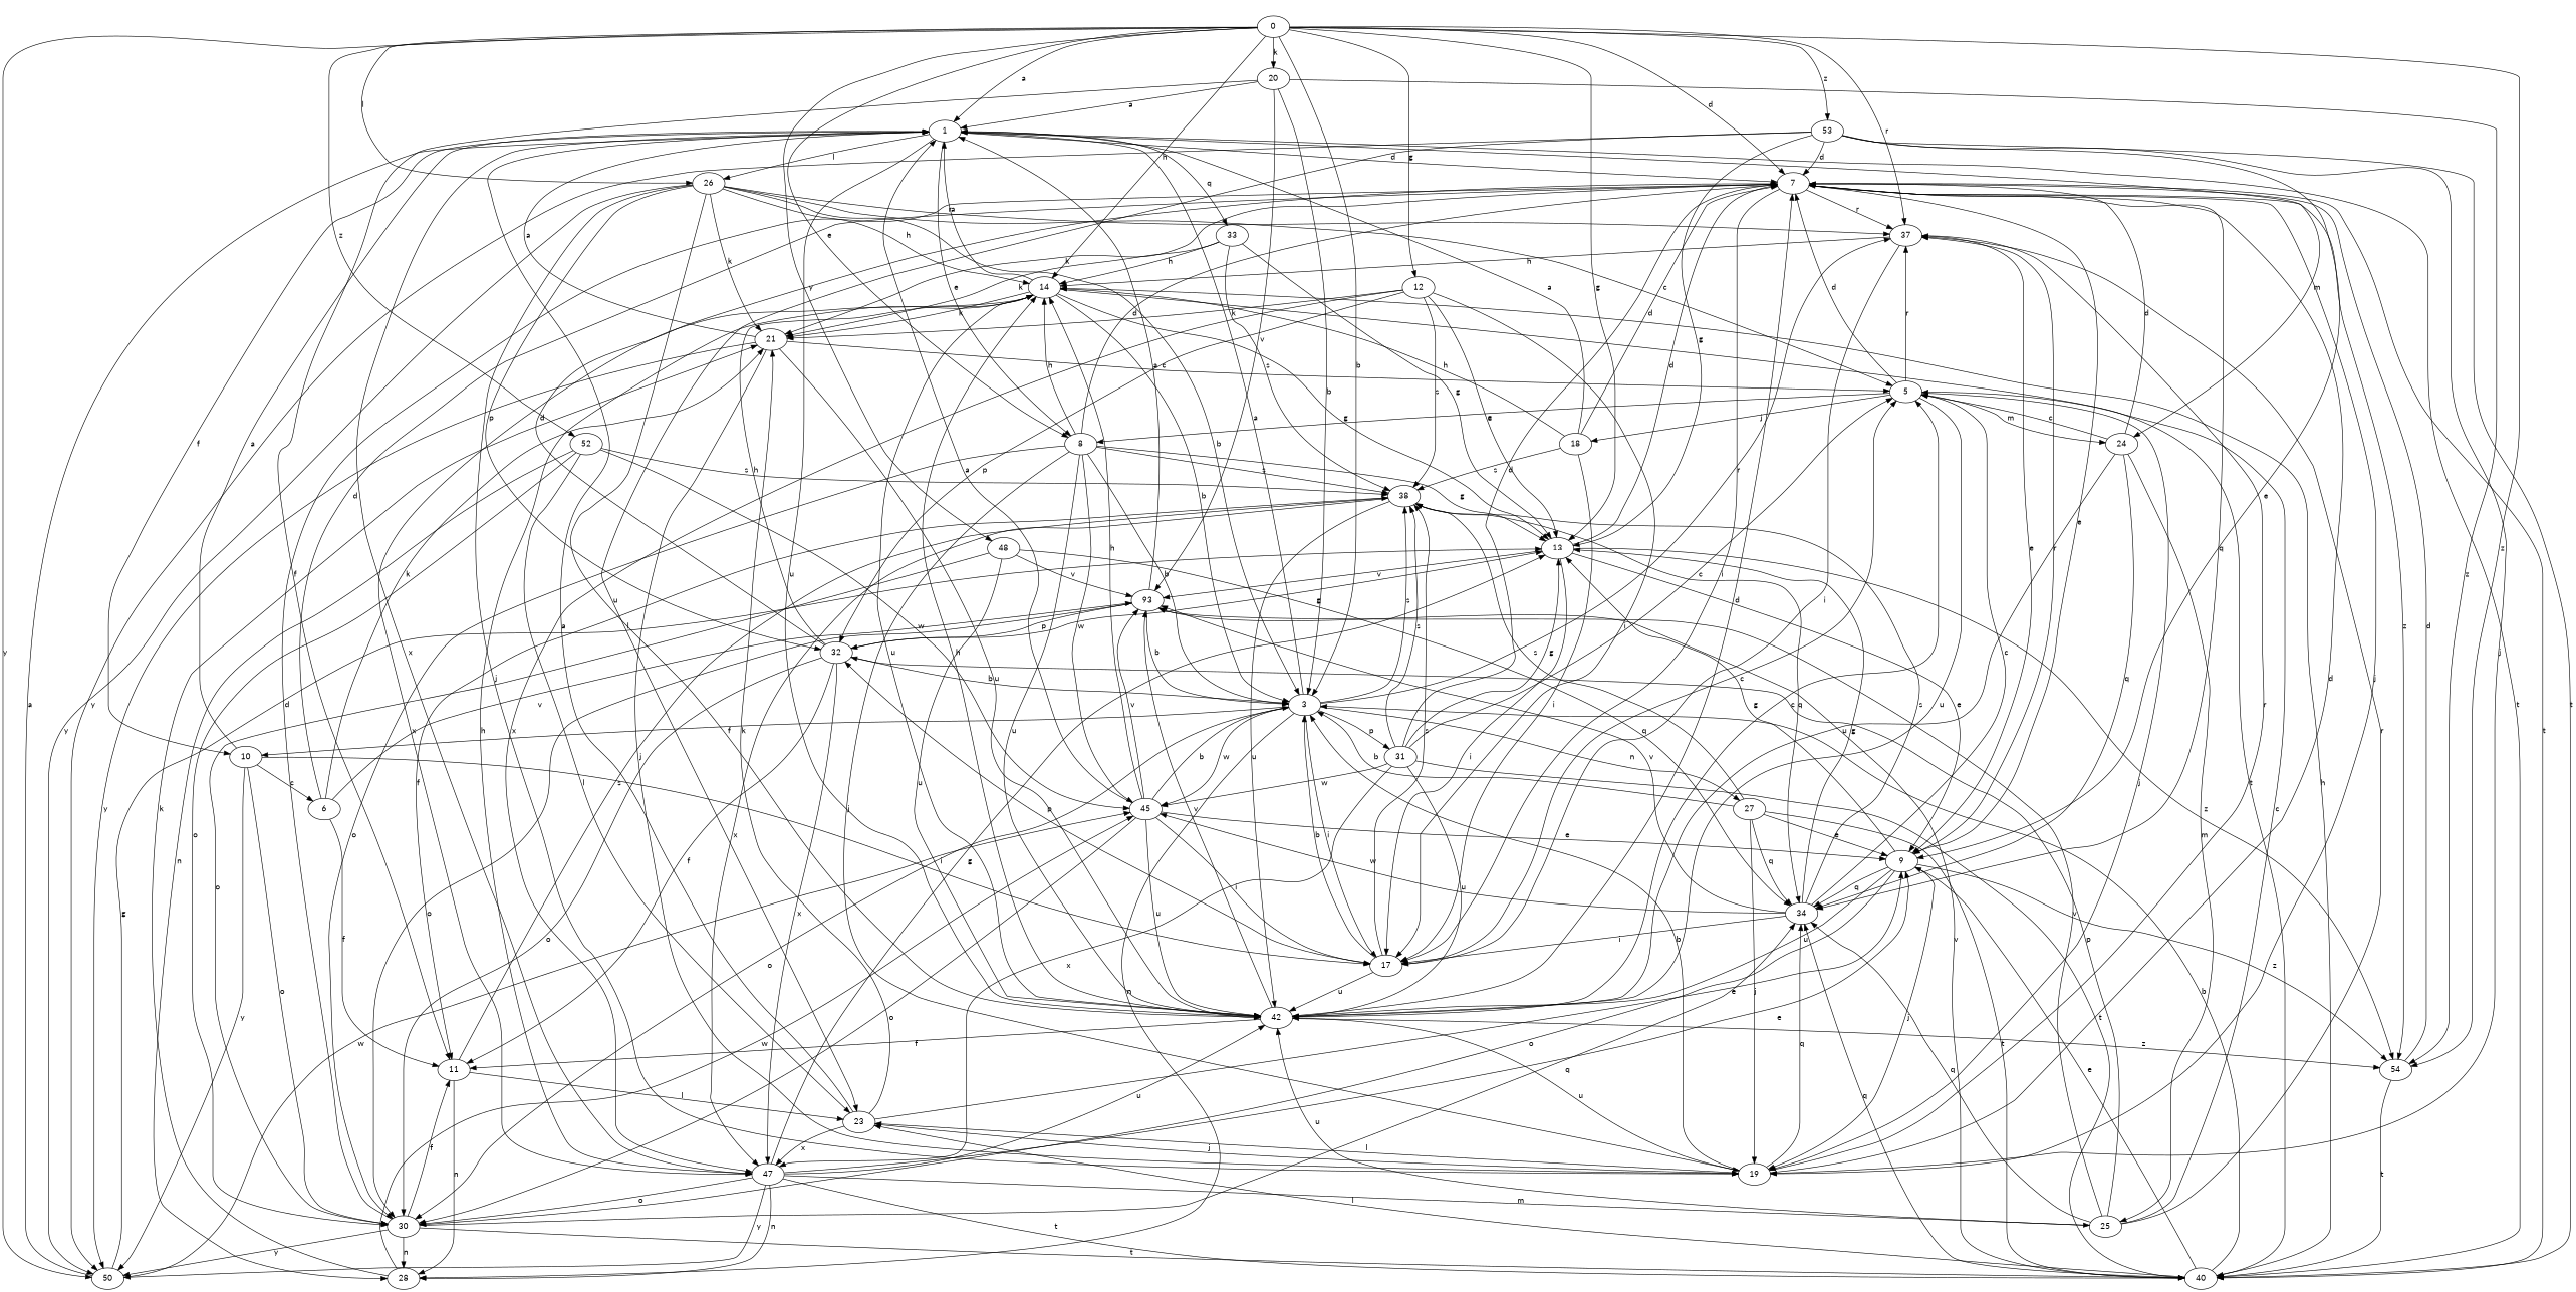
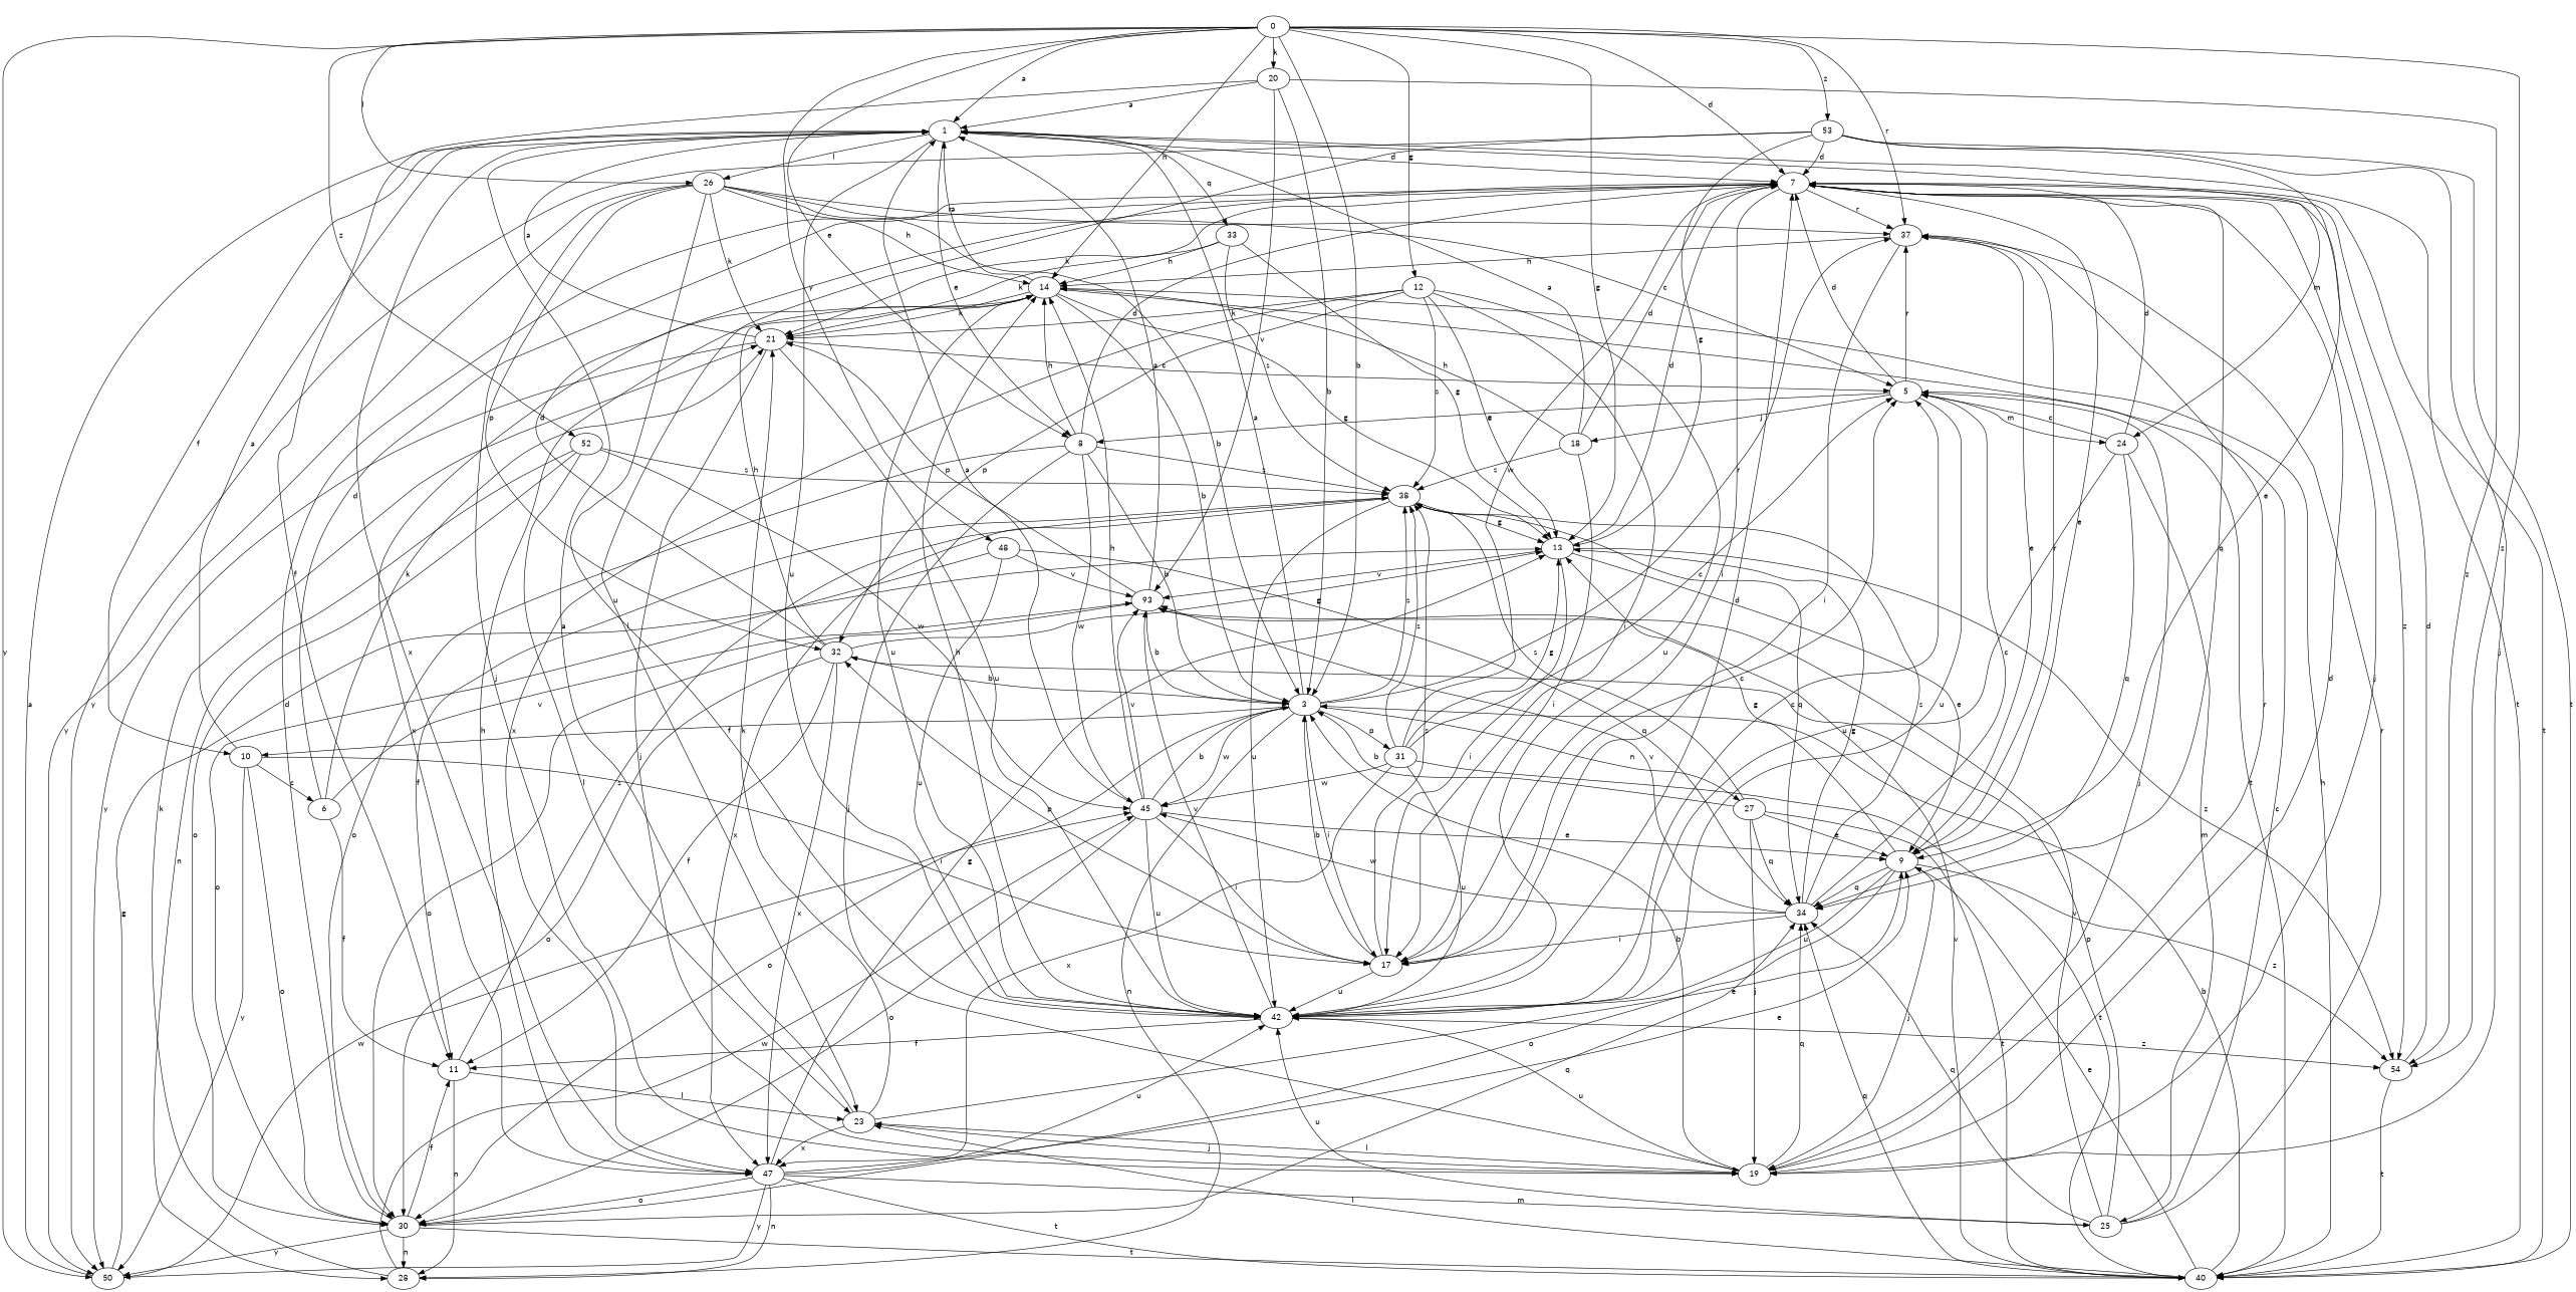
  strict digraph {
    fontname=Lato
    node [fontname=Lato]
    edge [fontname=Lato]
    0
    1
    3
    7
    8
    12
    13
    14
    20
    n10 [label=26]
    37
    48
    50
    52
    53
    54
    10
    24
    33
    40
    42
    47
    17
    27
    28
    30
    31
    38
    45
    21
    19
    9
    34
    32
    n35 [label=93]
    11
    5
    23
    n39 [label=6]
    25
    18
    0 -> 1 [label=a]
    0 -> 3 [label=b]
    0 -> 7 [label=d]
    0 -> 8 [label=e]
    0 -> 12 [label=g]
    0 -> 13 [label=g]
    0 -> 14 [label=h]
    0 -> 20 [label=k]
    0 -> n10 [label=l]
    0 -> 37 [label=r]
    0 -> 48 [label=y]
    0 -> 50 [label=y]
    0 -> 52 [label=z]
    0 -> 53 [label=z]
    0 -> 54 [label=z]
    1 -> 7 [label=d]
    1 -> 8 [label=e]
    1 -> n10 [label=l]
    1 -> 10 [label=f]
    1 -> 24 [label=m]
    1 -> 33 [label=q]
    1 -> 40 [label=t]
    1 -> 42 [label=u]
    1 -> 47 [label=x]
    3 -> 1 [label=a]
    3 -> 37 [label=r]
    3 -> 10 [label=f]
    3 -> 17 [label=i]
    3 -> 27 [label=n]
    3 -> 28 [label=n]
    3 -> 30 [label=o]
    3 -> 31 [label=p]
    3 -> 38 [label=s]
    3 -> 45 [label=w]
    7 -> 37 [label=r]
    7 -> 54 [label=z]
    7 -> 40 [label=t]
    7 -> 17 [label=i]
    7 -> 21 [label=k]
    7 -> 19 [label=j]
    7 -> 9 [label=e]
    7 -> 34 [label=q]
    8 -> 3 [label=b]
    8 -> 7 [label=d]
    8 -> 14 [label=h]
-   8 -> 42 [label=u]
+   12 -> 42 [label=u]
    8 -> 30 [label=o]
    8 -> 38 [label=s]
    8 -> 45 [label=w]
    8 -> 19 [label=j]
    12 -> 13 [label=z]
    12 -> 47 [label=x]
    12 -> 17 [label=i]
    12 -> 38 [label=s]
    12 -> 21 [label=k]
    12 -> 32 [label=p]
    13 -> 7 [label=d]
    13 -> 54 [label=z]
    13 -> 17 [label=i]
    13 -> 9 [label=e]
    13 -> n35 [label=v]
    14 -> 1 [label=a]
    14 -> 3 [label=b]
    14 -> 13 [label=g]
    14 -> 40 [label=t]
    14 -> 42 [label=u]
    14 -> 47 [label=x]
    14 -> 21 [label=k]
    20 -> 1 [label=a]
    20 -> 3 [label=b]
    20 -> 54 [label=z]
    20 -> n35 [label=v]
    20 -> 11 [label=f]
    n10 -> 3 [label=b]
    n10 -> 14 [label=h]
    n10 -> 37 [label=r]
    n10 -> 50 [label=y]
    n10 -> 42 [label=u]
    n10 -> 21 [label=k]
    n10 -> 19 [label=j]
    n10 -> 32 [label=p]
    n10 -> 5 [label=c]
    37 -> 14 [label=h]
    37 -> 17 [label=i]
    37 -> 9 [label=e]
    48 -> 42 [label=u]
    48 -> 30 [label=o]
    48 -> 34 [label=q]
    48 -> n35 [label=v]
    50 -> 1 [label=a]
    50 -> 13 [label=g]
    50 -> 45 [label=w]
    52 -> 28 [label=n]
    52 -> 30 [label=o]
    52 -> 38 [label=s]
    52 -> 45 [label=w]
    52 -> 23 [label=l]
    53 -> 7 [label=d]
    53 -> 13 [label=g]
    53 -> 50 [label=y]
    53 -> 40 [label=t]
    53 -> 19 [label=j]
    53 -> 9 [label=e]
    53 -> 23 [label=l]
    54 -> 7 [label=d]
    54 -> 40 [label=t]
    10 -> 1 [label=a]
    10 -> 50 [label=y]
    10 -> 17 [label=i]
    10 -> 30 [label=o]
    10 -> n39 [label=c]
    24 -> 7 [label=d]
    24 -> 42 [label=u]
    24 -> 34 [label=q]
    24 -> 5 [label=c]
    24 -> 25 [label=m]
    33 -> 13 [label=g]
    33 -> 14 [label=h]
    33 -> 38 [label=s]
    33 -> 21 [label=k]
    40 -> 3 [label=b]
    40 -> 14 [label=h]
    40 -> 9 [label=e]
    40 -> 34 [label=q]
    40 -> n35 [label=v]
    40 -> 23 [label=l]
    42 -> 7 [label=d]
    42 -> 14 [label=h]
    42 -> 54 [label=z]
    42 -> n35 [label=v]
    42 -> 11 [label=f]
    42 -> 5 [label=c]
    47 -> 13 [label=g]
    47 -> 14 [label=h]
    47 -> 50 [label=y]
    47 -> 40 [label=t]
    47 -> 42 [label=u]
    47 -> 28 [label=n]
    47 -> 30 [label=o]
    47 -> 9 [label=e]
    47 -> 25 [label=m]
    17 -> 3 [label=b]
    17 -> 42 [label=u]
    17 -> 38 [label=s]
    17 -> 32 [label=p]
    17 -> 5 [label=c]
    27 -> 3 [label=b]
    27 -> 40 [label=t]
    27 -> 38 [label=s]
    27 -> 19 [label=j]
    27 -> 9 [label=e]
    27 -> 34 [label=q]
    28 -> 45 [label=w]
    28 -> 21 [label=k]
    30 -> 7 [label=d]
    30 -> 50 [label=y]
    30 -> 40 [label=t]
    30 -> 28 [label=n]
    30 -> 34 [label=q]
    30 -> 11 [label=f]
-   31 -> 7 [label=d]
+   31 -> 7 [label=w]
    31 -> 13 [label=g]
    31 -> 40 [label=t]
    31 -> 42 [label=u]
    31 -> 47 [label=x]
    31 -> 38 [label=s]
    31 -> 45 [label=w]
    31 -> 5 [label=c]
-   8 -> 13 [label=g]
+   38 -> 13 [label=g]
    38 -> 42 [label=u]
    38 -> 47 [label=x]
    38 -> 34 [label=q]
    38 -> 11 [label=f]
    45 -> 1 [label=a]
    45 -> 3 [label=b]
    45 -> 14 [label=h]
    45 -> 42 [label=u]
    45 -> 17 [label=i]
    45 -> 30 [label=o]
    45 -> 9 [label=e]
    45 -> n35 [label=v]
    21 -> 1 [label=a]
    21 -> 50 [label=y]
    21 -> 42 [label=u]
    21 -> 19 [label=j]
    21 -> 5 [label=c]
    19 -> 3 [label=b]
    19 -> 7 [label=d]
    19 -> 37 [label=r]
    19 -> 42 [label=u]
    19 -> 34 [label=q]
    19 -> 23 [label=l]
    9 -> 13 [label=g]
    9 -> 37 [label=r]
    9 -> 54 [label=z]
    9 -> 42 [label=u]
    9 -> 30 [label=o]
    9 -> 19 [label=j]
    9 -> 34 [label=q]
    34 -> 13 [label=g]
    34 -> 17 [label=i]
    34 -> 38 [label=s]
    34 -> 45 [label=w]
    34 -> n35 [label=v]
    34 -> 5 [label=c]
    32 -> 3 [label=b]
    32 -> 7 [label=d]
    32 -> 13 [label=g]
    32 -> 14 [label=h]
    32 -> 47 [label=x]
    32 -> 30 [label=o]
    32 -> 11 [label=f]
    n35 -> 1 [label=a]
    n35 -> 3 [label=b]
    n35 -> 30 [label=o]
-   n35 -> 32 [label=p]
+   n35 -> 21 [label=p]
    11 -> 28 [label=n]
    11 -> 38 [label=s]
    11 -> 23 [label=l]
    5 -> 7 [label=d]
    5 -> 8 [label=e]
    5 -> 37 [label=r]
    5 -> 24 [label=m]
    5 -> 42 [label=u]
    5 -> 19 [label=j]
    5 -> 18 [label=j]
    23 -> 1 [label=a]
    23 -> 47 [label=x]
    23 -> 21 [label=k]
    23 -> 19 [label=j]
    23 -> 9 [label=e]
    n39 -> 7 [label=d]
    n39 -> 21 [label=k]
    n39 -> n35 [label=v]
    n39 -> 11 [label=f]
    25 -> 37 [label=r]
    25 -> 42 [label=u]
    25 -> 34 [label=q]
    25 -> 32 [label=p]
    25 -> n35 [label=v]
    25 -> 5 [label=c]
    18 -> 1 [label=a]
    18 -> 7 [label=d]
    18 -> 14 [label=h]
    18 -> 17 [label=i]
    18 -> 38 [label=s]
  }
